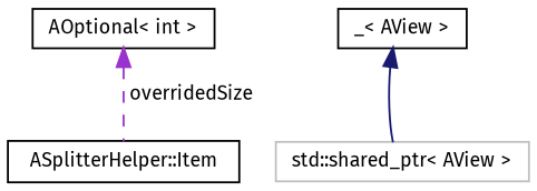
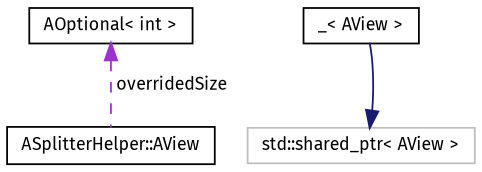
  digraph {
    fontname="Fira Sans"
    node [color=black fillcolor=white fontname="Fira Sans" fontsize=10 shape=record style=filled]
    edge [dir=back fontname="Fira Sans" fontsize=10 labelfontname=Helvetica labelfontsize=10]
-   n1 [height=0.2 label="ASplitterHelper::Item" width=0.4]
+   n1 [height=0.2 label="ASplitterHelper::AView" width=0.4]
    n2 [height=0.2 label="_\< AView \>" width=0.4]
    n3 [color=grey75 height=0.2 label="std::shared_ptr\< AView \>" width=0.4]
    n4 [height=0.2 label="AOptional\< int \>" width=0.4]
-   n2 -> n3 [color=midnightblue style=solid]
+   n3 -> n2 [color=midnightblue style=solid]
    n4 -> n1 [color=darkorchid3 label=" overridedSize" style=dashed]
  }
